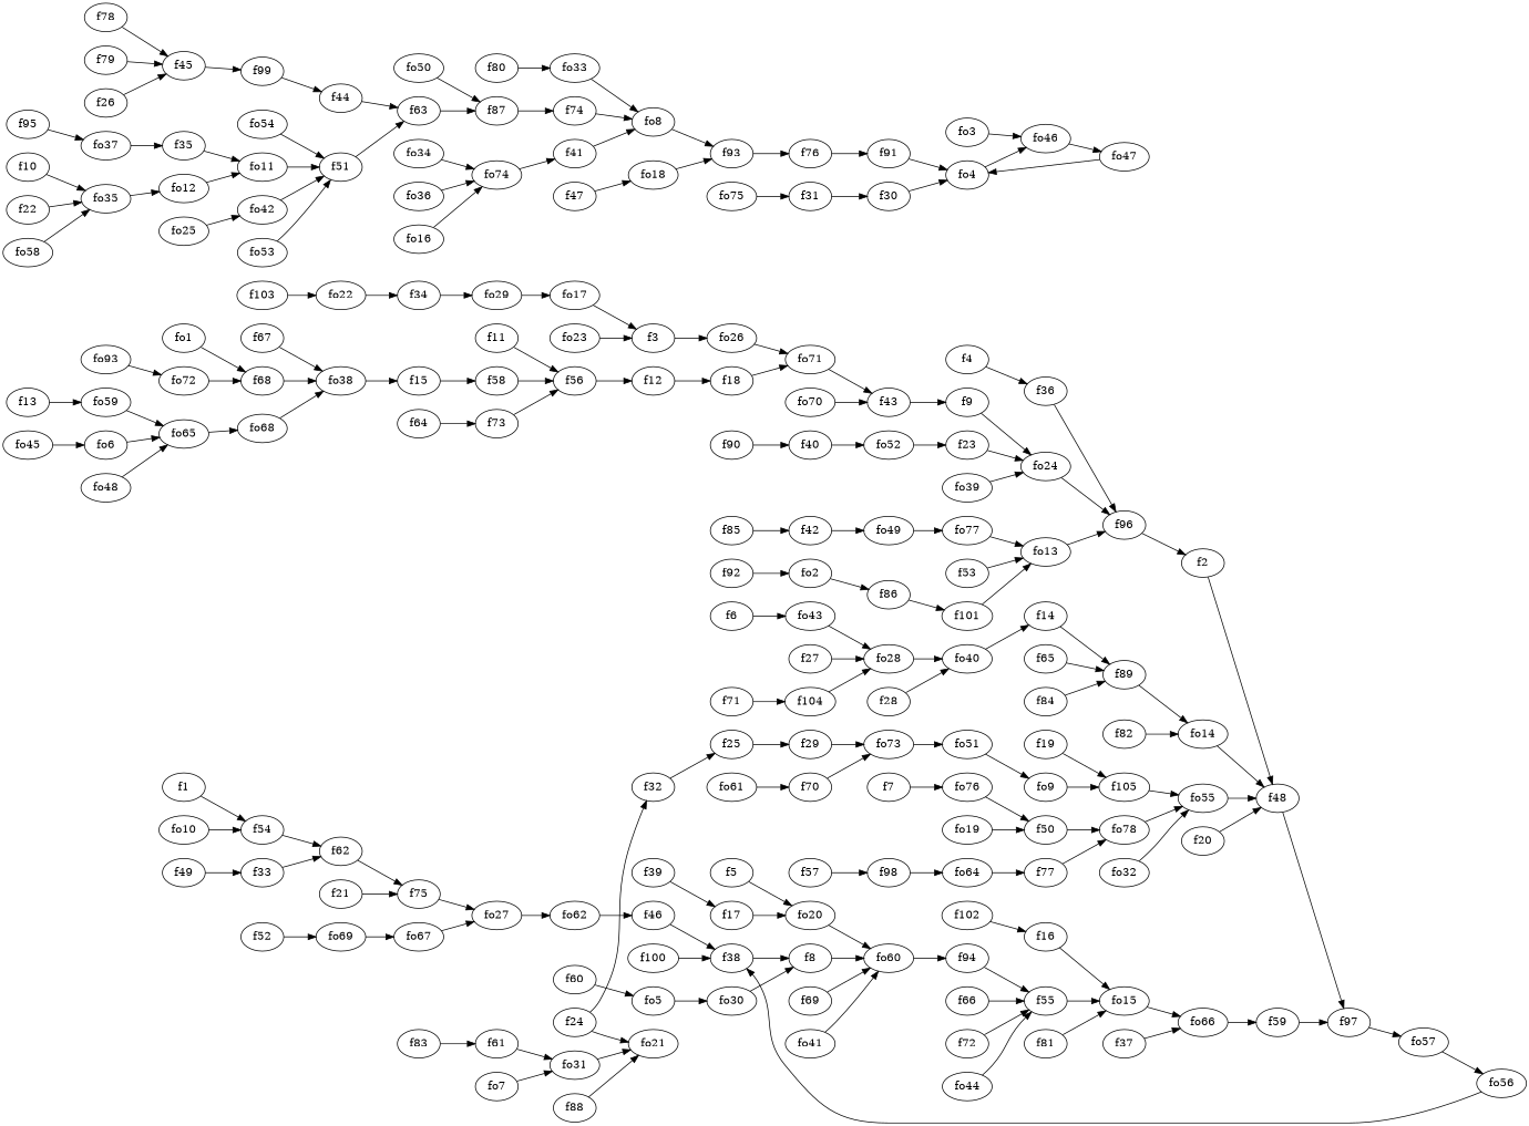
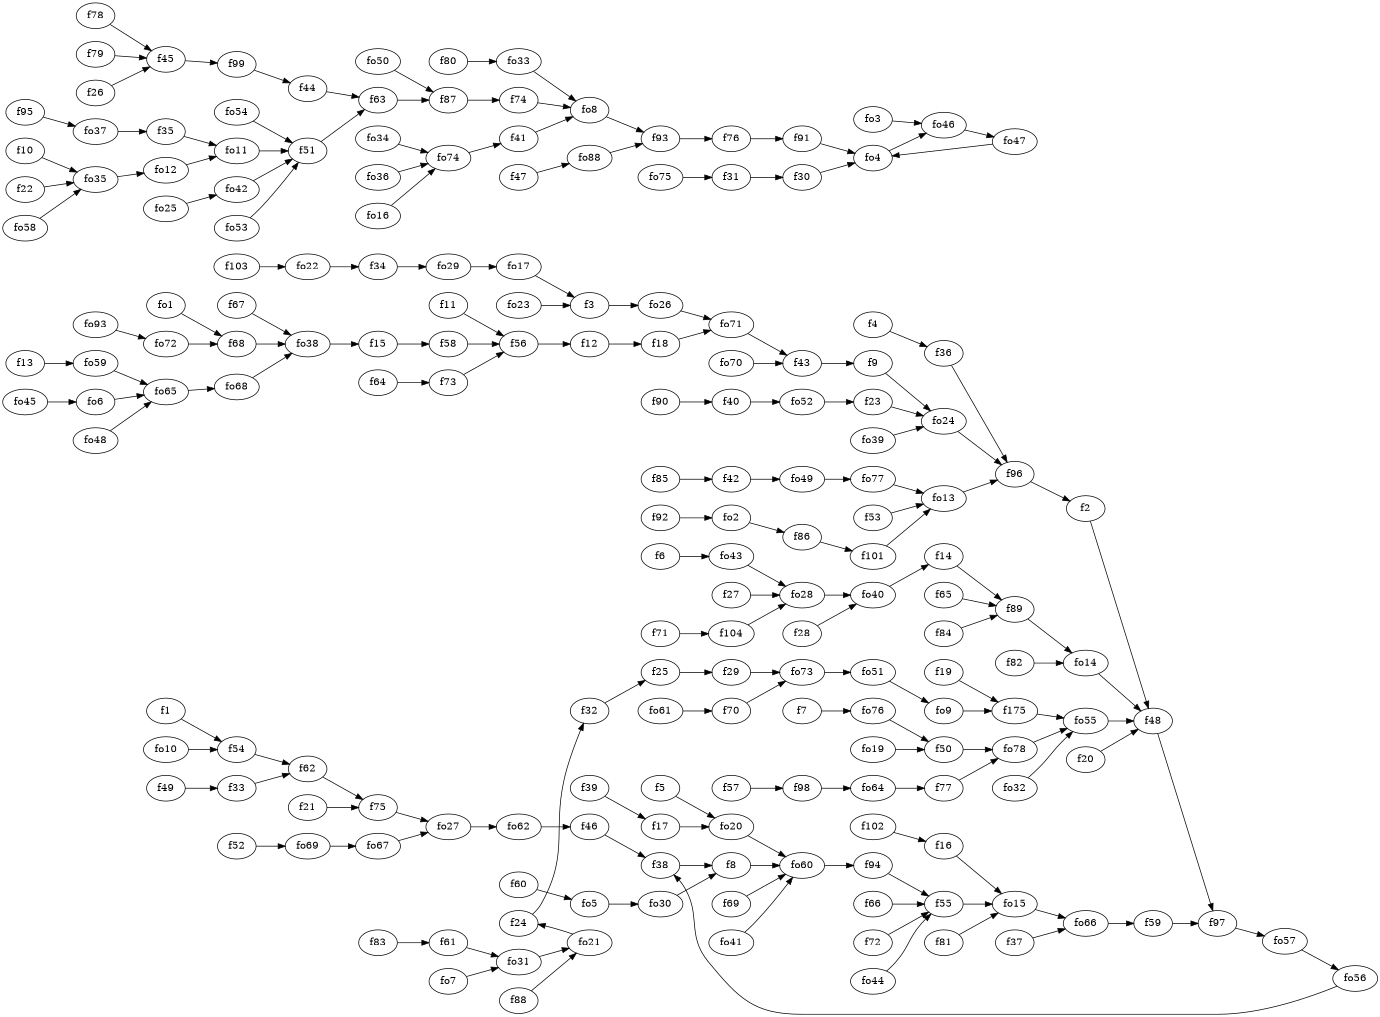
  strict digraph {
    fontname="DejaVu Serif"
    rankdir=LR
    node [fontname="DejaVu Serif"]
    edge [fontname="DejaVu Serif" weight=2]
    f1
    f54
    f62
    f2
    f48
    f97
    f3
    fo26
    fo71
    f4
    f36
    f96
    f5
    fo20
    fo60
    f6
    fo43
    fo28
    f7
    fo76
    f50
    f8
    f94
    f9
    fo24
    f10
    fo35
    fo12
    f11
    f56
    f12
    f18
    f13
    fo59
    fo65
    f14
    f89
    fo14
    f15
    f58
    f16
    fo15
    fo66
    f17
    f43
    f19
-   f105
+   f105 [label=f175]
    fo55
    f20
    f21
    f75
    fo27
    f22
    f23
    f24
    f32
    f25
    f29
    fo73
    f26
    f45
    f99
    f27
    fo40
    f28
    fo51
    f30
    fo4
    fo46
    f31
    f33
    f34
    fo29
    fo17
    f35
    fo11
    f51
    f37
    f59
    f38
    f39
    f40
    fo52
    f41
    fo8
    f93
    f42
    fo49
    fo77
    f44
    f63
    f87
    f46
    f47
-   fo18
+   fo18 [label=fo88]
    fo57
    f49
    fo78
    f52
    fo69
    fo67
    f53
    fo13
    f55
    f57
    f98
    fo64
    f60
    fo5
    fo30
    f61
    fo31
    fo21
    f74
    f64
    f73
    f65
    f66
    f67
    fo38
    f68
    f69
    f70
    f71
    f104
    f72
    fo62
    f76
    f91
    f77
    f78
    f79
    f80
    fo33
    f81
    f82
    f83
    f84
    f85
    f86
    f101
    f88
    f90
    f92
    fo2
    f95
    fo37
    fo56
-   f100
    f102
    f103
    fo22
    fo1
    fo3
    fo47
    fo6
    fo68
    fo7
    fo9
    fo10
    fo16
    fo74
    fo19
    fo23
    fo25
    fo42
    fo32
    fo34
    fo36
    fo39
    fo41
    fo44
    fo45
    fo48
    fo50
    fo53
    fo54
    fo58
    fo61
    n180 [label=fo93]
    fo72
    fo70
    fo75
    f1 -> f54
    f54 -> f62
    f62 -> f75
    f2 -> f48
    f48 -> f97
    f97 -> fo57
    f3 -> fo26
    fo26 -> fo71
    fo71 -> f43
    f4 -> f36
    f36 -> f96
    f96 -> f2
    f5 -> fo20
    fo20 -> fo60
    fo60 -> f94
    f6 -> fo43
    fo43 -> fo28
    fo28 -> fo40
    f7 -> fo76
    fo76 -> f50
    f50 -> fo78
    f8 -> fo60
    f94 -> f55
    f9 -> fo24
    fo24 -> f96
    f10 -> fo35
    fo35 -> fo12
    fo12 -> fo11
    f11 -> f56
    f56 -> f12
    f12 -> f18
    f18 -> fo71
    f13 -> fo59
    fo59 -> fo65
    fo65 -> fo68
    f14 -> f89
    f89 -> fo14
    fo14 -> f48
    f15 -> f58
    f58 -> f56
    f16 -> fo15
    fo15 -> fo66
    fo66 -> f59
    f17 -> fo20
    f43 -> f9
    f19 -> f105
    f105 -> fo55
    fo55 -> f48
    f20 -> f48
    f21 -> f75
    f75 -> fo27
    fo27 -> fo62
    f22 -> fo35
    f23 -> fo24
    f24 -> f32
    f32 -> f25
    f25 -> f29
    f29 -> fo73
    fo73 -> fo51
    f26 -> f45
    f45 -> f99
    f99 -> f44
    f27 -> fo28
    fo40 -> f14
    f28 -> fo40
    fo51 -> fo9
    f30 -> fo4
    fo4 -> fo46
    fo46 -> fo47
    f31 -> f30
    f33 -> f62
    f34 -> fo29
    fo29 -> fo17
    fo17 -> f3
    f35 -> fo11
    fo11 -> f51
    f51 -> f63
    f37 -> fo66
    f59 -> f97
    f38 -> f8
    f39 -> f17
    f40 -> fo52
    fo52 -> f23
    f41 -> fo8
    fo8 -> f93
    f93 -> f76
    f42 -> fo49
    fo49 -> fo77
    fo77 -> fo13
    f44 -> f63
    f63 -> f87
    f87 -> f74
    f46 -> f38
    f47 -> fo18
    fo18 -> f93
    fo57 -> fo56
    f49 -> f33
    fo78 -> fo55
    f52 -> fo69
    fo69 -> fo67
    fo67 -> fo27
    f53 -> fo13
    fo13 -> f96
    f55 -> fo15
    f57 -> f98
    f98 -> fo64
    fo64 -> f77
    f60 -> fo5
    fo5 -> fo30
    fo30 -> f8
    f61 -> fo31
    fo31 -> fo21
-   f24 -> fo21
+   fo21 -> f24
    f74 -> fo8
    f64 -> f73
    f73 -> f56
    f65 -> f89
    f66 -> f55
    f67 -> fo38
    fo38 -> f15
    f68 -> fo38
    f69 -> fo60
    f70 -> fo73
    f71 -> f104
    f104 -> fo28
    f72 -> f55
    fo62 -> f46
    f76 -> f91
    f91 -> fo4
    f77 -> fo78
    f78 -> f45
    f79 -> f45
    f80 -> fo33
    fo33 -> fo8
    f81 -> fo15
    f82 -> fo14
    f83 -> f61
    f84 -> f89
    f85 -> f42
    f86 -> f101
    f101 -> fo13
    f88 -> fo21
    f90 -> f40
    f92 -> fo2
    fo2 -> f86
    f95 -> fo37
    fo37 -> f35
    fo56 -> f38
-   f100 -> f38
    f102 -> f16
    f103 -> fo22
    fo22 -> f34
    fo1 -> f68
    fo3 -> fo46
    fo47 -> fo4
    fo6 -> fo65
    fo68 -> fo38
    fo7 -> fo31
    fo9 -> f105
    fo10 -> f54
    fo16 -> fo74
    fo74 -> f41
    fo19 -> f50
    fo23 -> f3
    fo25 -> fo42
    fo42 -> f51
    fo32 -> fo55
    fo34 -> fo74
    fo36 -> fo74
    fo39 -> fo24
    fo41 -> fo60
    fo44 -> f55
    fo45 -> fo6
    fo48 -> fo65
    fo50 -> f87
    fo53 -> f51
    fo54 -> f51
    fo58 -> fo35
    fo61 -> f70
    n180 -> fo72
    fo72 -> f68
    fo70 -> f43
    fo75 -> f31
  }
